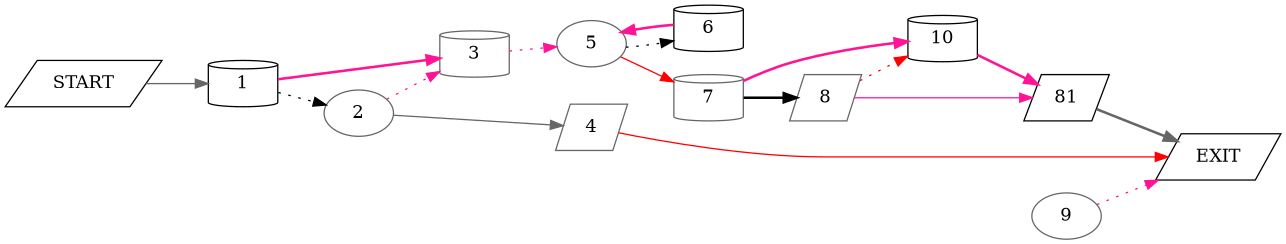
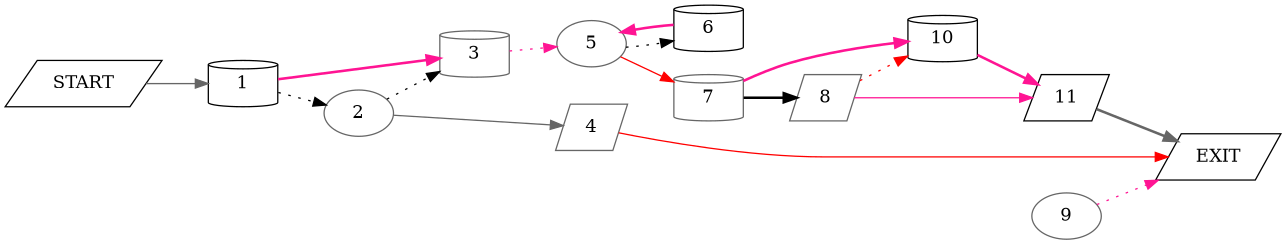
  digraph {
    rankdir=LR
    node [color=gray40 shape=parallelogram]
    edge [color=deeppink style=dotted]
    n1 [color=black label=START]
    1 [color=black shape=cylinder]
    2 [shape=ellipse]
    3 [shape=cylinder]
    n5 [color=black label=EXIT]
    4
    5 [shape=ellipse]
    6 [color=black shape=cylinder]
    7 [shape=cylinder]
    8
    10 [color=black shape=cylinder]
-   11 [color=black label=81]
+   11 [color=black]
    9 [shape=ellipse]
    n1 -> 1 [color=gray40 style=solid]
    1 -> 2 [color=black]
    1 -> 3 [style=bold]
-   2 -> 3
+   2 -> 3 [color=black]
    2 -> 4 [color=gray40 style=solid]
    3 -> 5
    4 -> n5 [color=red style=solid]
    5 -> 6 [color=black]
    5 -> 7 [color=red style=solid]
    6 -> 5 [style=bold]
    7 -> 8 [color=black style=bold]
    7 -> 10 [style=bold]
    8 -> 10 [color=red]
    8 -> 11 [style=solid]
    10 -> 11 [style=bold]
    11 -> n5 [color=gray40 style=bold]
    9 -> n5
  }
